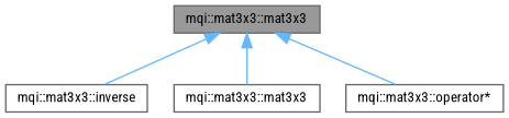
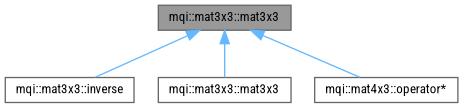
  digraph {
    rankdir=TB
    fontname="Roboto Condensed"
    node [color=grey40 fillcolor=white fontname="Roboto Condensed" fontsize=10 shape=box style=filled]
    edge [color=steelblue1 dir=back fontname="Roboto Condensed" fontsize=10 labelfontname=Helvetica labelfontsize=10 style=solid]
    n1 [color=gray40 fillcolor=grey60 fontcolor=black height=0.2 label="mqi::mat3x3::mat3x3" width=0.4]
    n2 [height=0.2 label="mqi::mat3x3::inverse" width=0.4]
    n3 [height=0.2 label="mqi::mat3x3::mat3x3" width=0.4]
-   n4 [height=0.2 label="mqi::mat3x3::operator*" width=0.4]
+   n4 [height=0.2 label="mqi::mat4x3::operator*" width=0.4]
    n1 -> n2
    n1 -> n3
    n1 -> n4
  }
